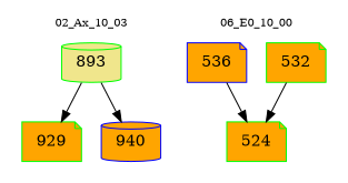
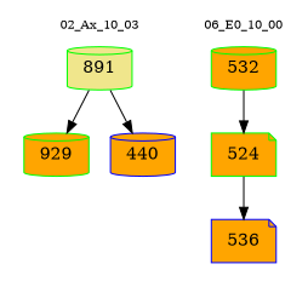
  digraph {
    node [color=green fillcolor=orange shape=cylinder style=filled]
    edge [color=black]
-   n1 [label=929 shape=note]
-   n2 [fillcolor=khaki label=893]
-   n3 [color=blue label=940]
-   n4 [label=532 shape=note]
+   n1 [label=929]
+   n2 [fillcolor=khaki label=891]
+   n3 [color=blue label=440]
+   n4 [label=532]
    n5 [label=524 shape=note]
    n6 [color=blue label=536 shape=note]
    subgraph cluster_1 {
      color=white
      fontsize=10
      label="02_Ax_10_03"
      n1
      n2
      n3
    }
    subgraph cluster_2 {
      color=white
      fontsize=10
      label="06_E0_10_00"
      n4
      n5
      n6
    }
    n2 -> n1
    n2 -> n3
    n4 -> n5
-   n6 -> n5
+   n5 -> n6
  }
